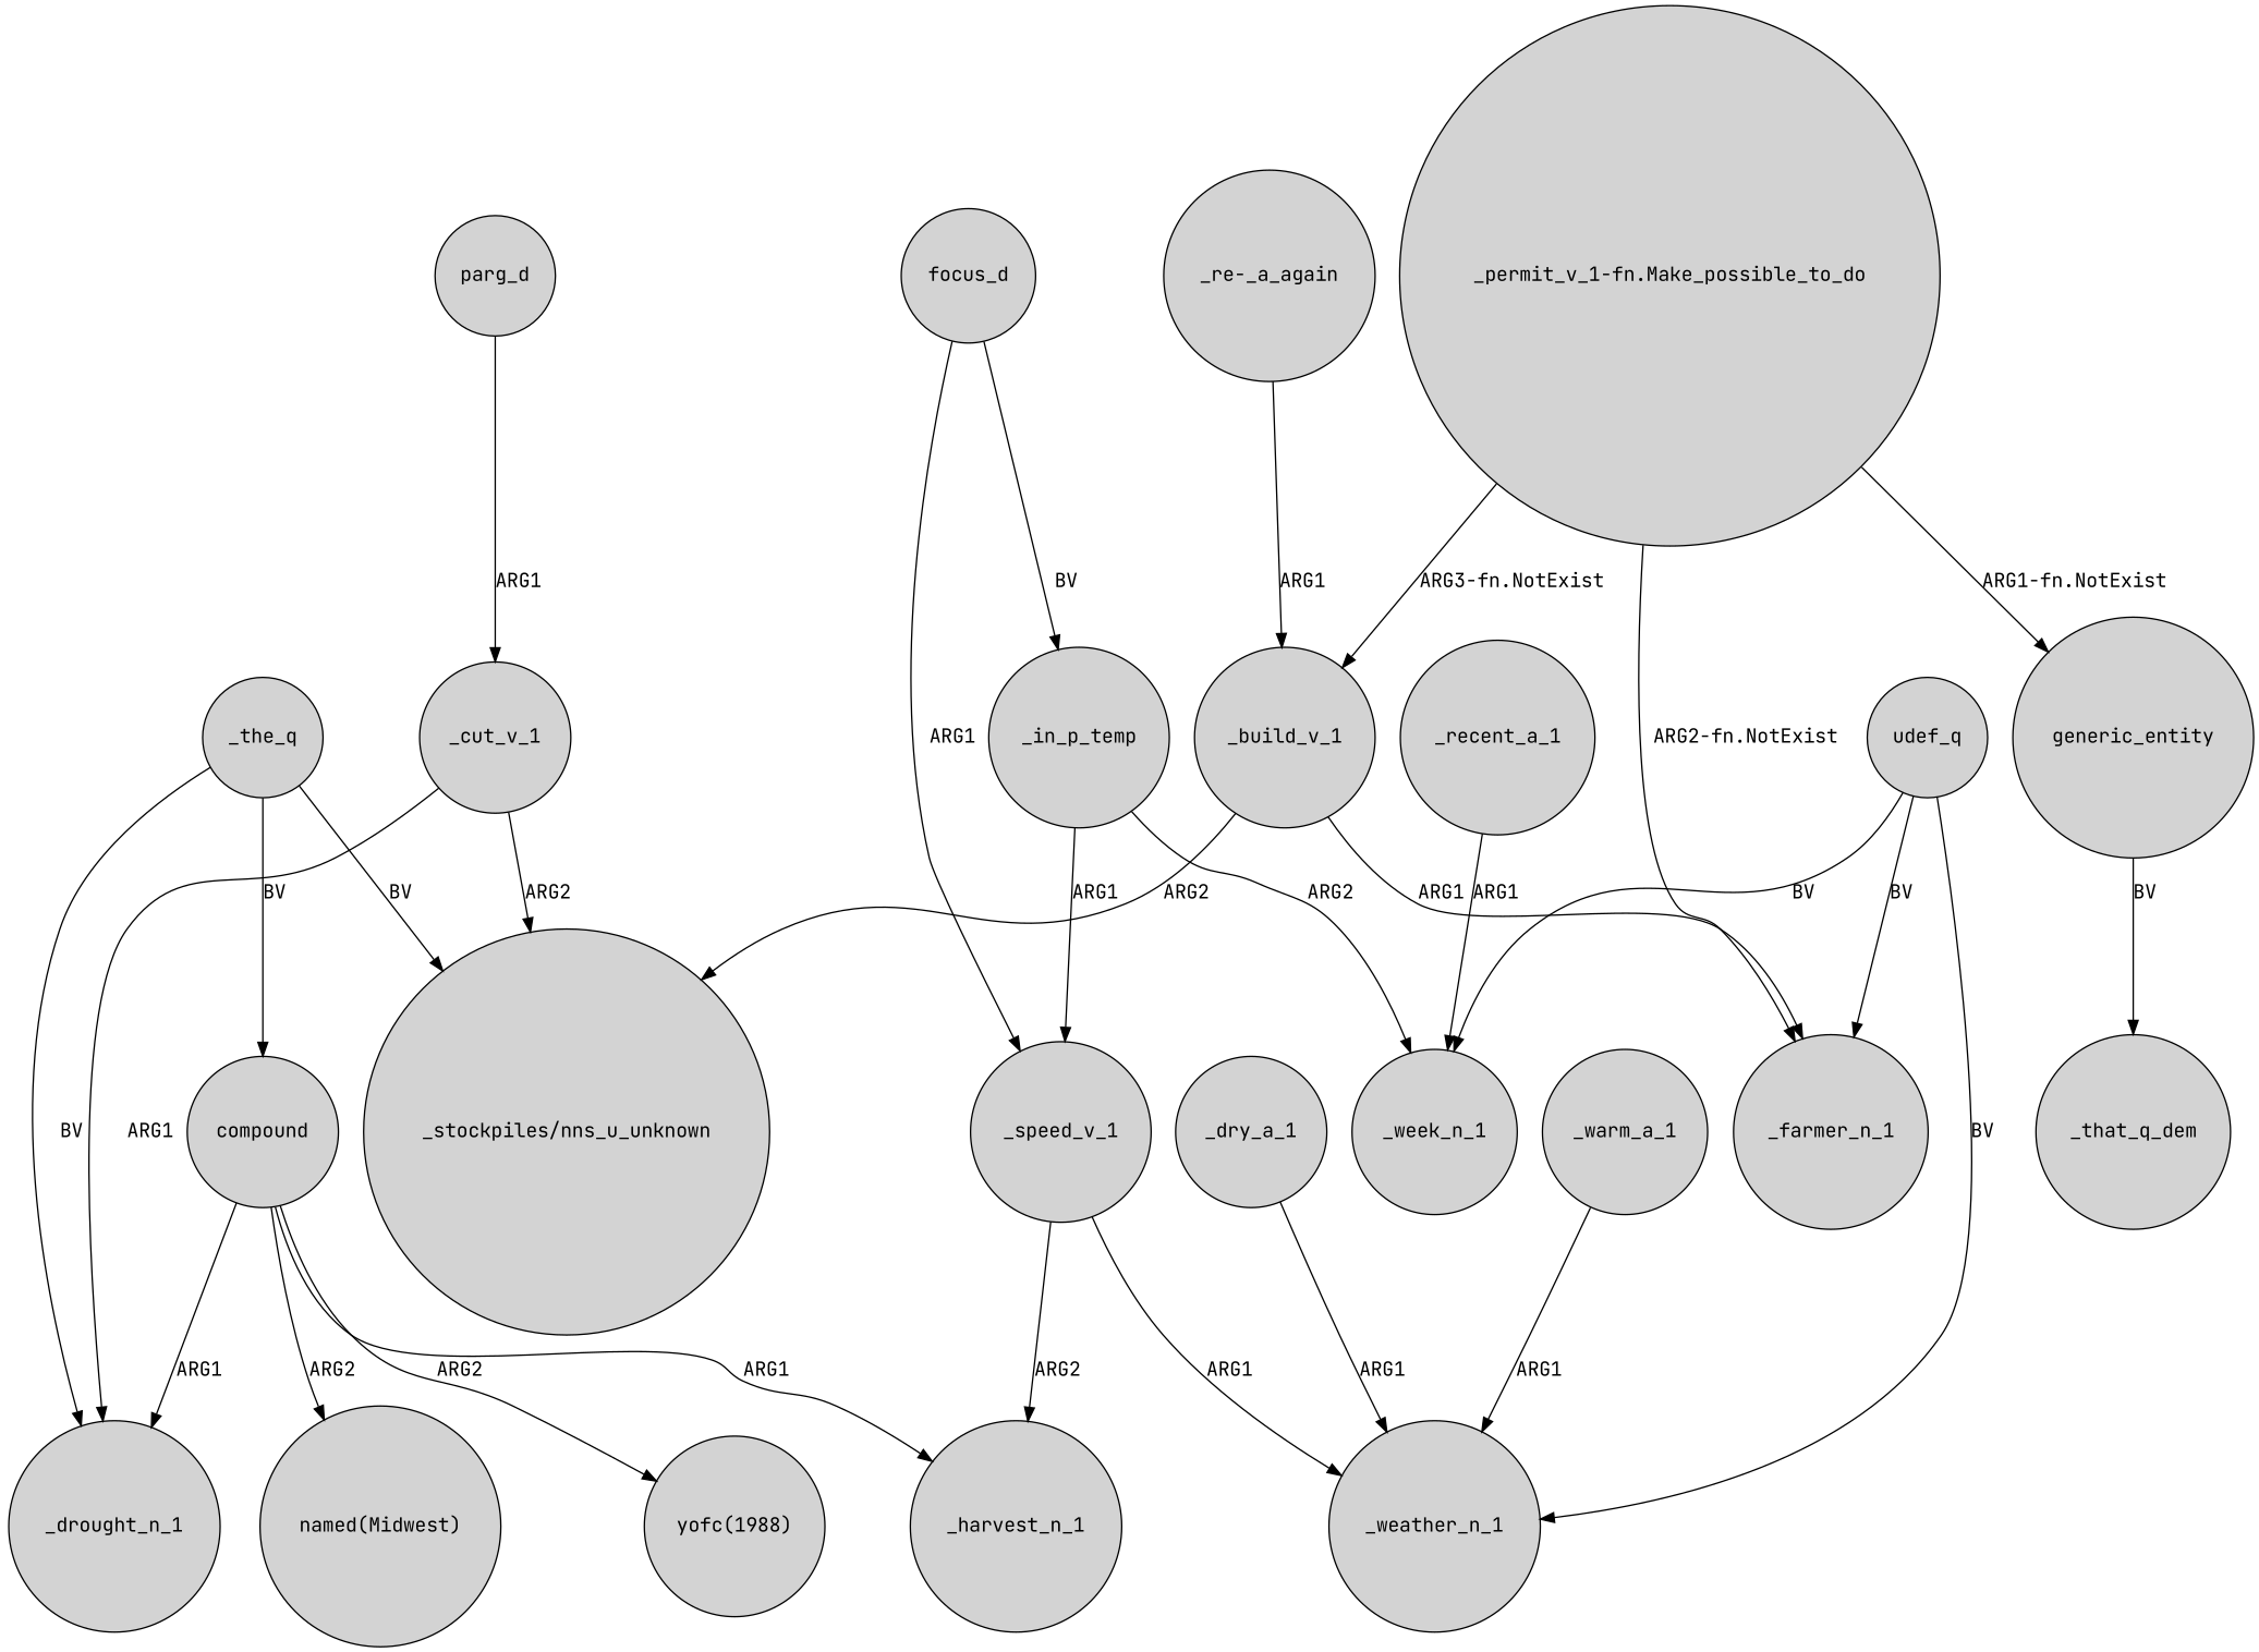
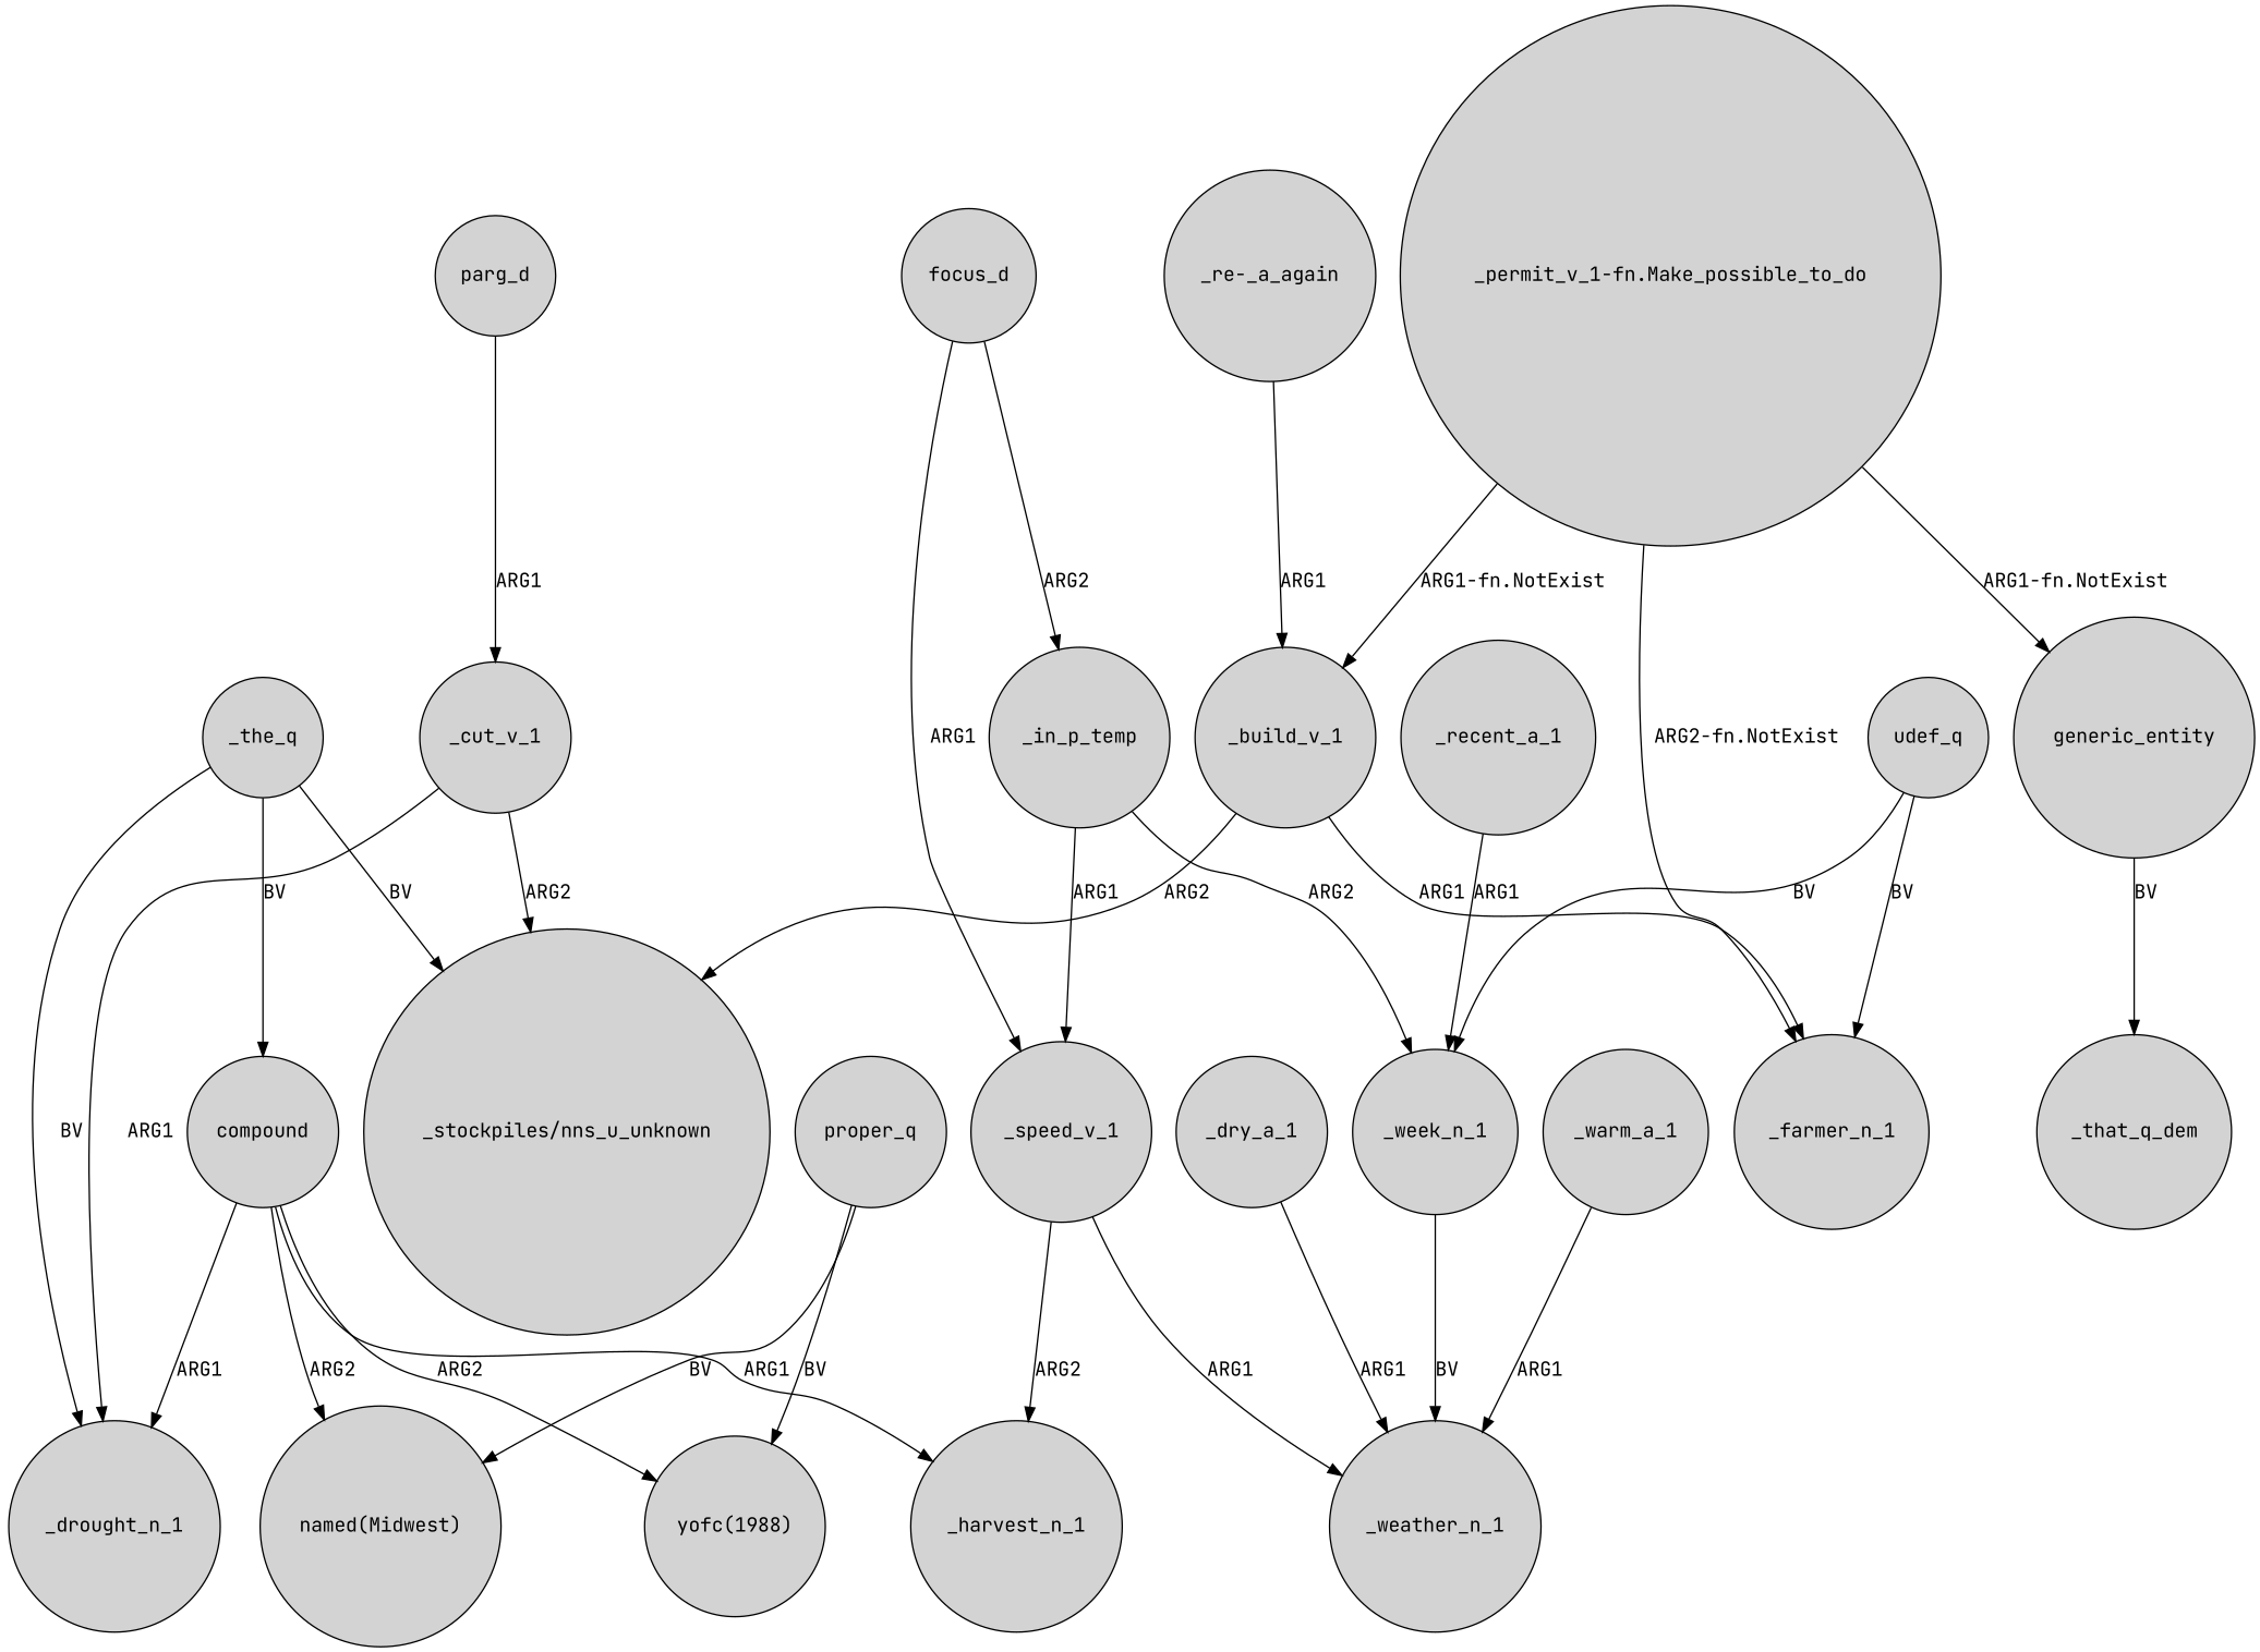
  digraph {
    fontname="JetBrains Mono"
    node [fontname="JetBrains Mono" shape=circle style=filled]
    edge [fontname="JetBrains Mono"]
    focus_d
    _in_p_temp
    _speed_v_1
    _week_n_1
    _harvest_n_1
    _weather_n_1
    generic_entity
    _that_q_dem
    _the_q
    "_stockpiles/nns_u_unknown"
    _drought_n_1
    compound
    _cut_v_1
    "named(Midwest)"
    "yofc(1988)"
    "_permit_v_1-fn.Make_possible_to_do"
    _farmer_n_1
    _build_v_1
    udef_q
    "_re-_a_again"
+   proper_q
    _dry_a_1
    _recent_a_1
    parg_d
    _warm_a_1
-   focus_d -> _in_p_temp [label=BV]
+   focus_d -> _in_p_temp [label=ARG2]
    focus_d -> _speed_v_1 [label=ARG1]
    _in_p_temp -> _speed_v_1 [label=ARG1]
    _in_p_temp -> _week_n_1 [label=ARG2]
    _speed_v_1 -> _harvest_n_1 [label=ARG2]
    _speed_v_1 -> _weather_n_1 [label=ARG1]
    generic_entity -> _that_q_dem [label=BV]
    _the_q -> "_stockpiles/nns_u_unknown" [label=BV]
    _the_q -> _drought_n_1 [label=BV]
    _the_q -> compound [label=BV]
    compound -> _harvest_n_1 [label=ARG1]
    compound -> _drought_n_1 [label=ARG1]
    compound -> "named(Midwest)" [label=ARG2]
    compound -> "yofc(1988)" [label=ARG2]
    _cut_v_1 -> "_stockpiles/nns_u_unknown" [label=ARG2]
    _cut_v_1 -> _drought_n_1 [label=ARG1]
    "_permit_v_1-fn.Make_possible_to_do" -> generic_entity [label="ARG1-fn.NotExist"]
    "_permit_v_1-fn.Make_possible_to_do" -> _farmer_n_1 [label="ARG2-fn.NotExist"]
-   "_permit_v_1-fn.Make_possible_to_do" -> _build_v_1 [label="ARG3-fn.NotExist"]
+   "_permit_v_1-fn.Make_possible_to_do" -> _build_v_1 [label="ARG1-fn.NotExist"]
    _build_v_1 -> "_stockpiles/nns_u_unknown" [label=ARG2]
    _build_v_1 -> _farmer_n_1 [label=ARG1]
    udef_q -> _week_n_1 [label=BV]
-   udef_q -> _weather_n_1 [label=BV]
+   _week_n_1 -> _weather_n_1 [label=BV]
    udef_q -> _farmer_n_1 [label=BV]
    "_re-_a_again" -> _build_v_1 [label=ARG1]
+   proper_q -> "named(Midwest)" [label=BV]
+   proper_q -> "yofc(1988)" [label=BV]
    _dry_a_1 -> _weather_n_1 [label=ARG1]
    _recent_a_1 -> _week_n_1 [label=ARG1]
    parg_d -> _cut_v_1 [label=ARG1]
    _warm_a_1 -> _weather_n_1 [label=ARG1]
  }
